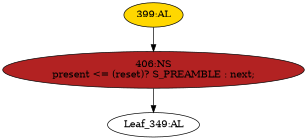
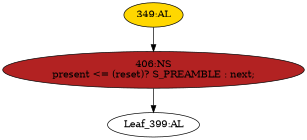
  strict digraph {
    fontname="DejaVu Serif"
    node [fontname="DejaVu Serif" style=filled]
    edge [cond="[]" fontname="DejaVu Serif" lineno=None]
-   n1 [def_var="['present']" label="Leaf_349:AL" style=""]
-   n2 [ast="<pyverilog.vparser.ast.Always object at 0x7f2608ceec90>" clk_sens=True fillcolor=gold label="399:AL" sens="['mdc', 'reset']" statements="[]" typ=Always use_var="['reset', 'S_PREAMBLE', 'next']"]
+   n1 [def_var="['present']" label="Leaf_399:AL" style=""]
+   n2 [ast="<pyverilog.vparser.ast.Always object at 0x7f2608ceec90>" clk_sens=True fillcolor=gold label="349:AL" sens="['mdc', 'reset']" statements="[]" typ=Always use_var="['reset', 'S_PREAMBLE', 'next']"]
    n3 [ast="<pyverilog.vparser.ast.NonblockingSubstitution object at 0x7f2608ceee10>" fillcolor=firebrick label="406:NS\npresent <= (reset)? S_PREAMBLE : next;" statements="[<pyverilog.vparser.ast.NonblockingSubstitution object at 0x7f2608ceee10>]" typ=NonblockingSubstitution]
    n2 -> n3
    n3 -> n1
  }
